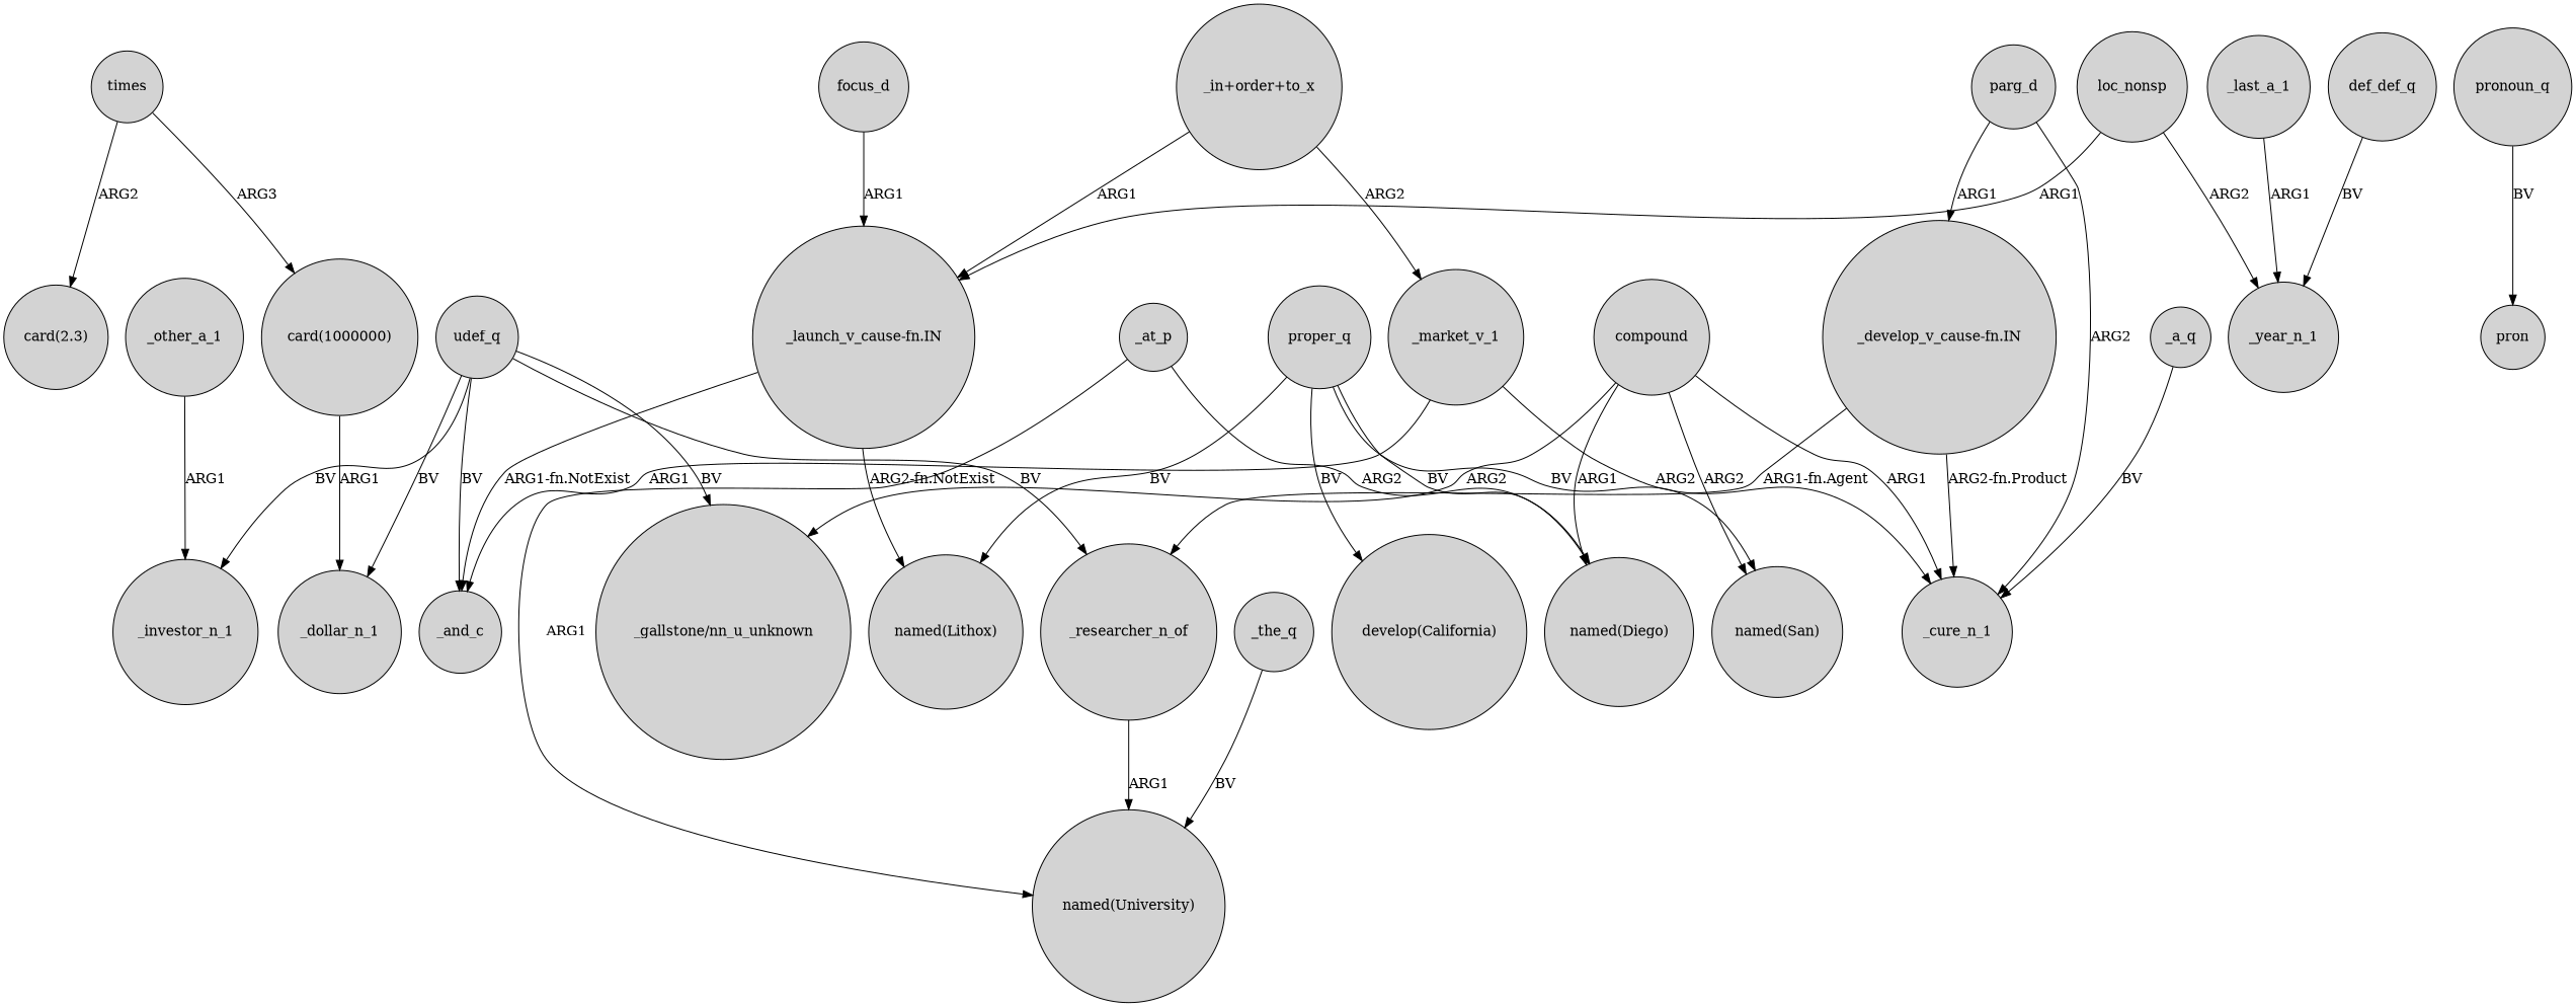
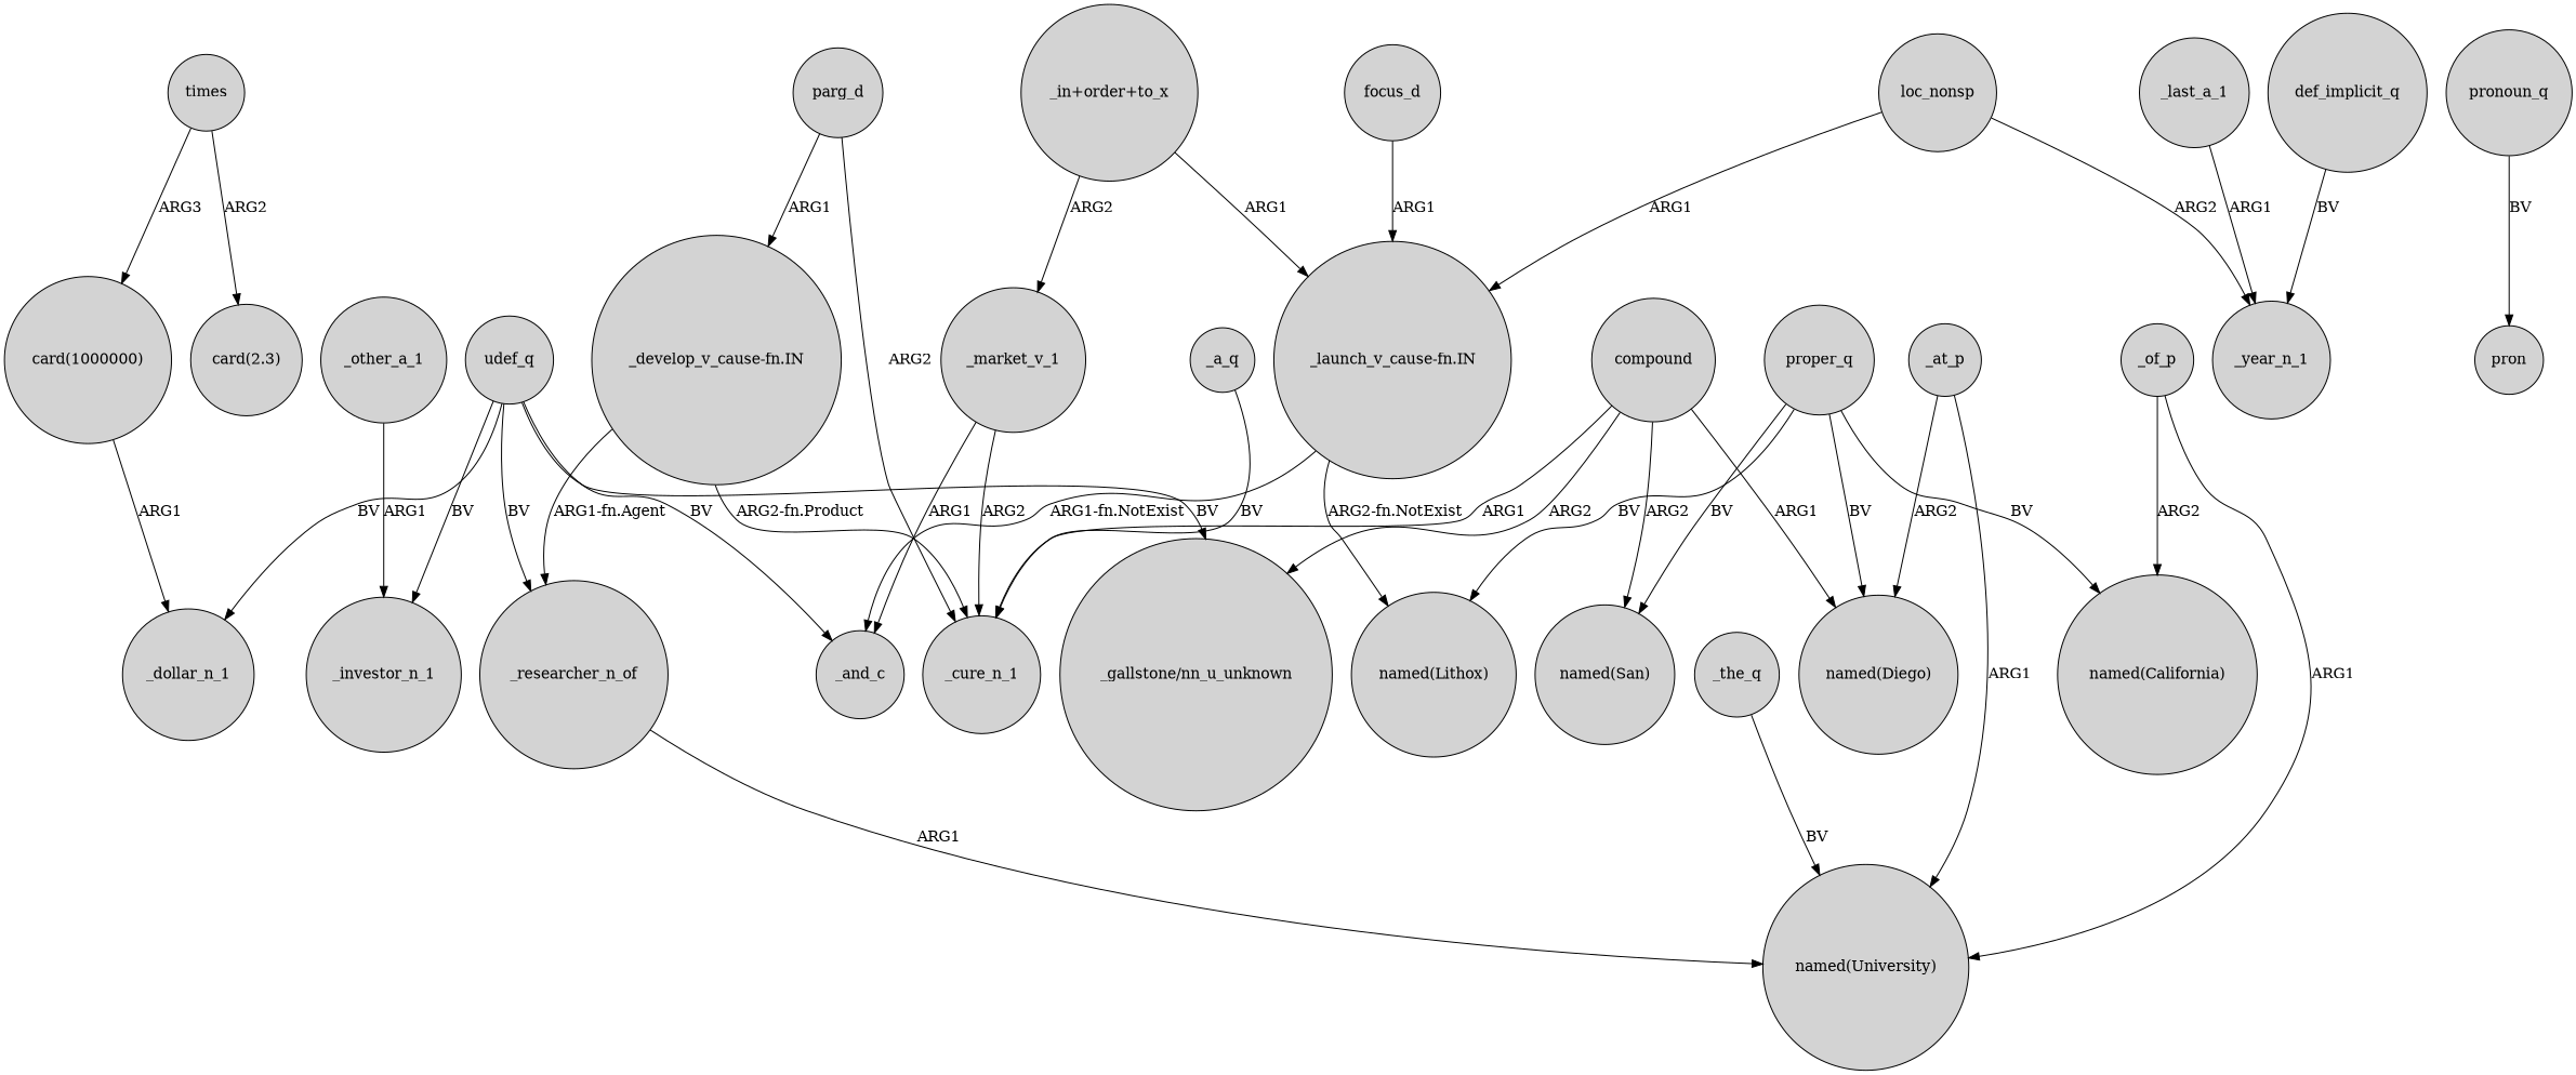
  digraph {
    node [shape=circle style=filled]
    _other_a_1
    _investor_n_1
    _at_p
    "named(University)"
    "named(Diego)"
    "card(1000000)"
    _dollar_n_1
-   "named(California)" [label="develop(California)"]
+   _of_p
+   "named(California)"
    proper_q
    "named(Lithox)"
    "named(San)"
-   def_implicit_q [label=def_def_q]
+   def_implicit_q
    _year_n_1
    udef_q
    _and_c
    "_gallstone/nn_u_unknown"
    _researcher_n_of
    compound
    _cure_n_1
    focus_d
    "_launch_v_cause-fn.IN"
    times
    "card(2.3)"
    _market_v_1
    _the_q
    pronoun_q
    pron
    _a_q
    loc_nonsp
    "_in+order+to_x"
    parg_d
    "_develop_v_cause-fn.IN"
    _last_a_1
    _other_a_1 -> _investor_n_1 [label=ARG1]
    _at_p -> "named(University)" [label=ARG1]
    _at_p -> "named(Diego)" [label=ARG2]
    "card(1000000)" -> _dollar_n_1 [label=ARG1]
+   _of_p -> "named(University)" [label=ARG1]
+   _of_p -> "named(California)" [label=ARG2]
    proper_q -> "named(Diego)" [label=BV]
    proper_q -> "named(California)" [label=BV]
    proper_q -> "named(Lithox)" [label=BV]
    proper_q -> "named(San)" [label=BV]
    def_implicit_q -> _year_n_1 [label=BV]
    udef_q -> _investor_n_1 [label=BV]
    udef_q -> _dollar_n_1 [label=BV]
    udef_q -> _and_c [label=BV]
    udef_q -> "_gallstone/nn_u_unknown" [label=BV]
    udef_q -> _researcher_n_of [label=BV]
    _researcher_n_of -> "named(University)" [label=ARG1]
    compound -> "named(Diego)" [label=ARG1]
    compound -> "named(San)" [label=ARG2]
    compound -> "_gallstone/nn_u_unknown" [label=ARG2]
    compound -> _cure_n_1 [label=ARG1]
    focus_d -> "_launch_v_cause-fn.IN" [label=ARG1]
    "_launch_v_cause-fn.IN" -> "named(Lithox)" [label="ARG2-fn.NotExist"]
    "_launch_v_cause-fn.IN" -> _and_c [label="ARG1-fn.NotExist"]
    times -> "card(1000000)" [label=ARG3]
    times -> "card(2.3)" [label=ARG2]
    _market_v_1 -> _and_c [label=ARG1]
    _market_v_1 -> _cure_n_1 [label=ARG2]
    _the_q -> "named(University)" [label=BV]
    pronoun_q -> pron [label=BV]
    _a_q -> _cure_n_1 [label=BV]
    loc_nonsp -> _year_n_1 [label=ARG2]
    loc_nonsp -> "_launch_v_cause-fn.IN" [label=ARG1]
    "_in+order+to_x" -> "_launch_v_cause-fn.IN" [label=ARG1]
    "_in+order+to_x" -> _market_v_1 [label=ARG2]
    parg_d -> _cure_n_1 [label=ARG2]
    parg_d -> "_develop_v_cause-fn.IN" [label=ARG1]
    "_develop_v_cause-fn.IN" -> _researcher_n_of [label="ARG1-fn.Agent"]
    "_develop_v_cause-fn.IN" -> _cure_n_1 [label="ARG2-fn.Product"]
    _last_a_1 -> _year_n_1 [label=ARG1]
  }
